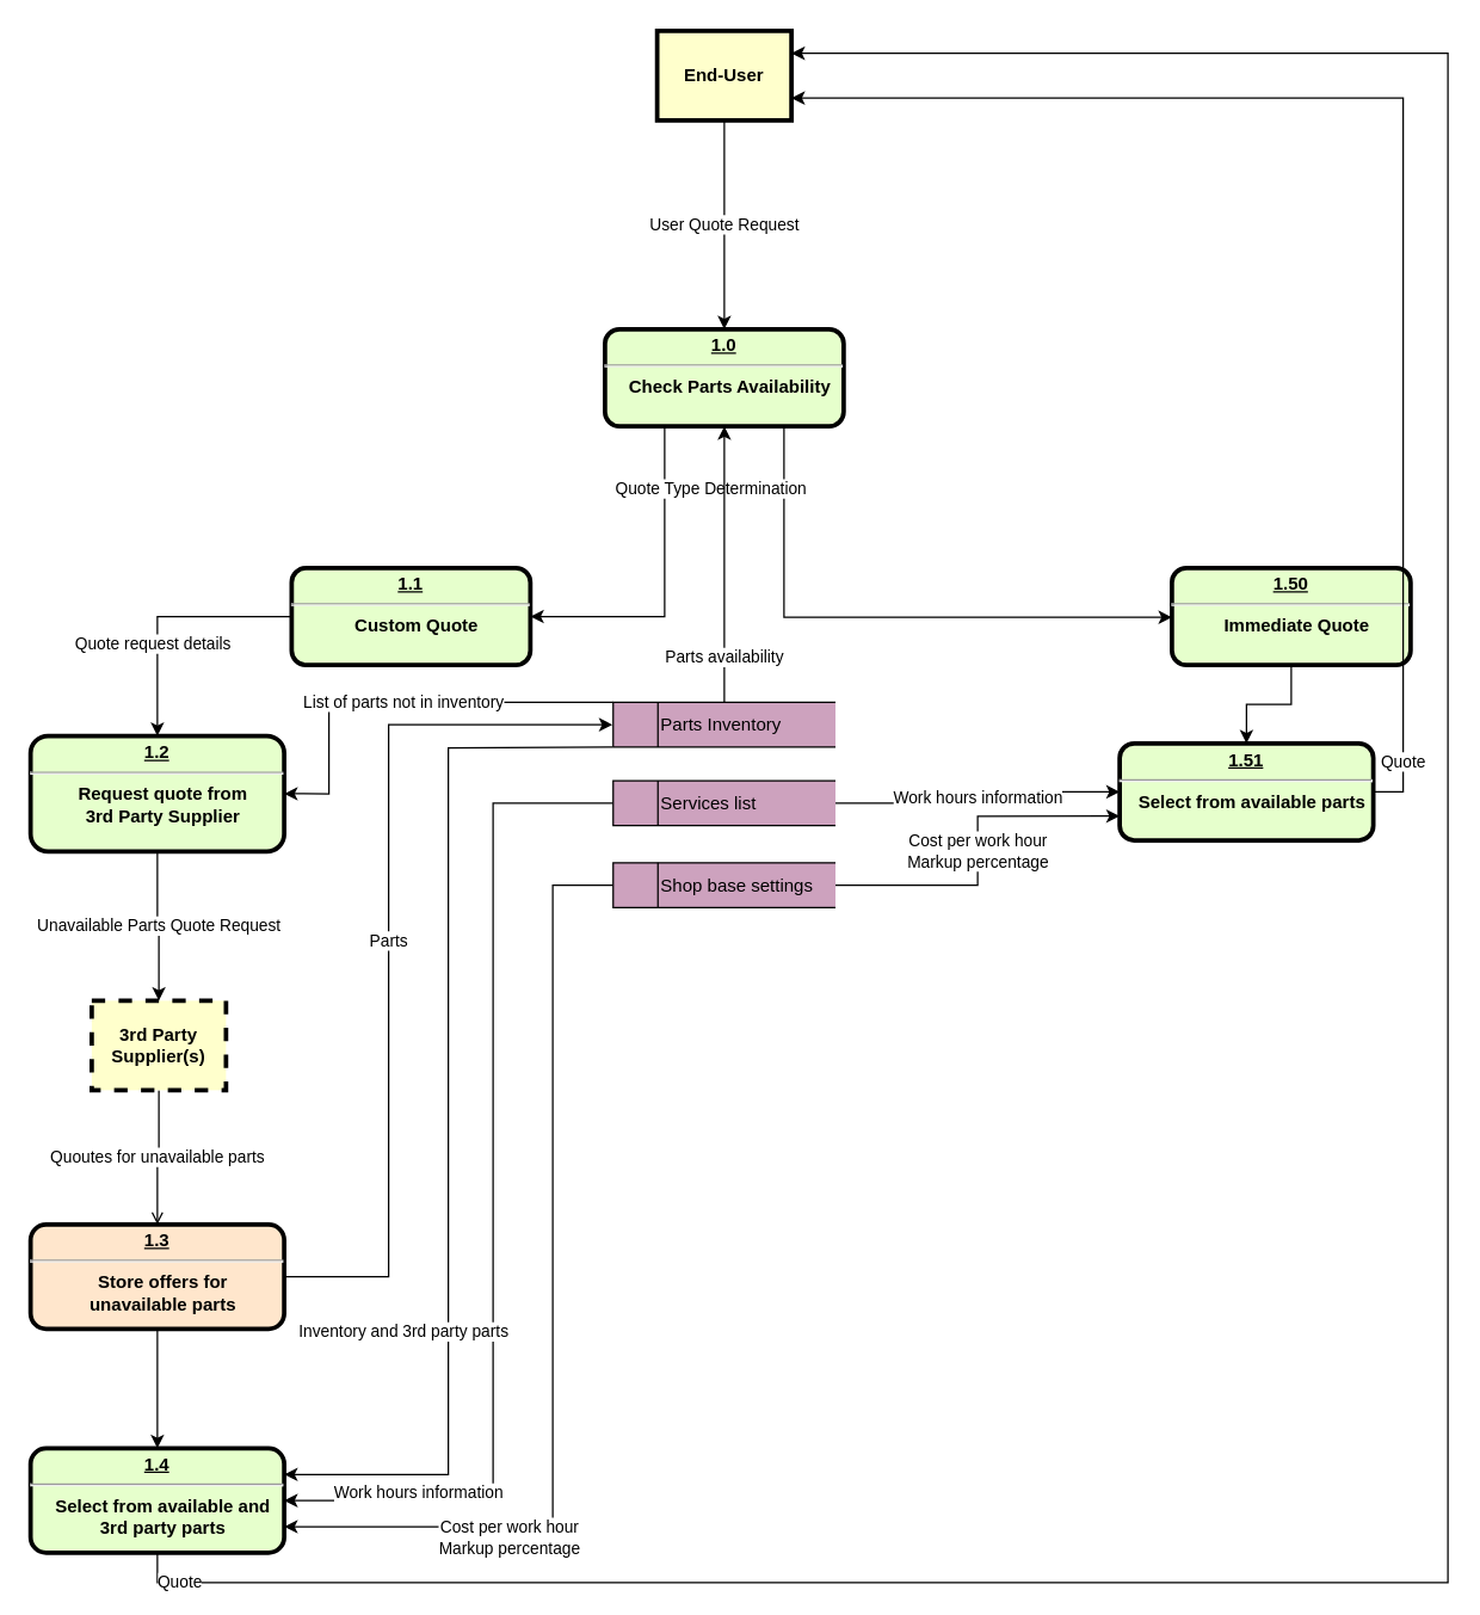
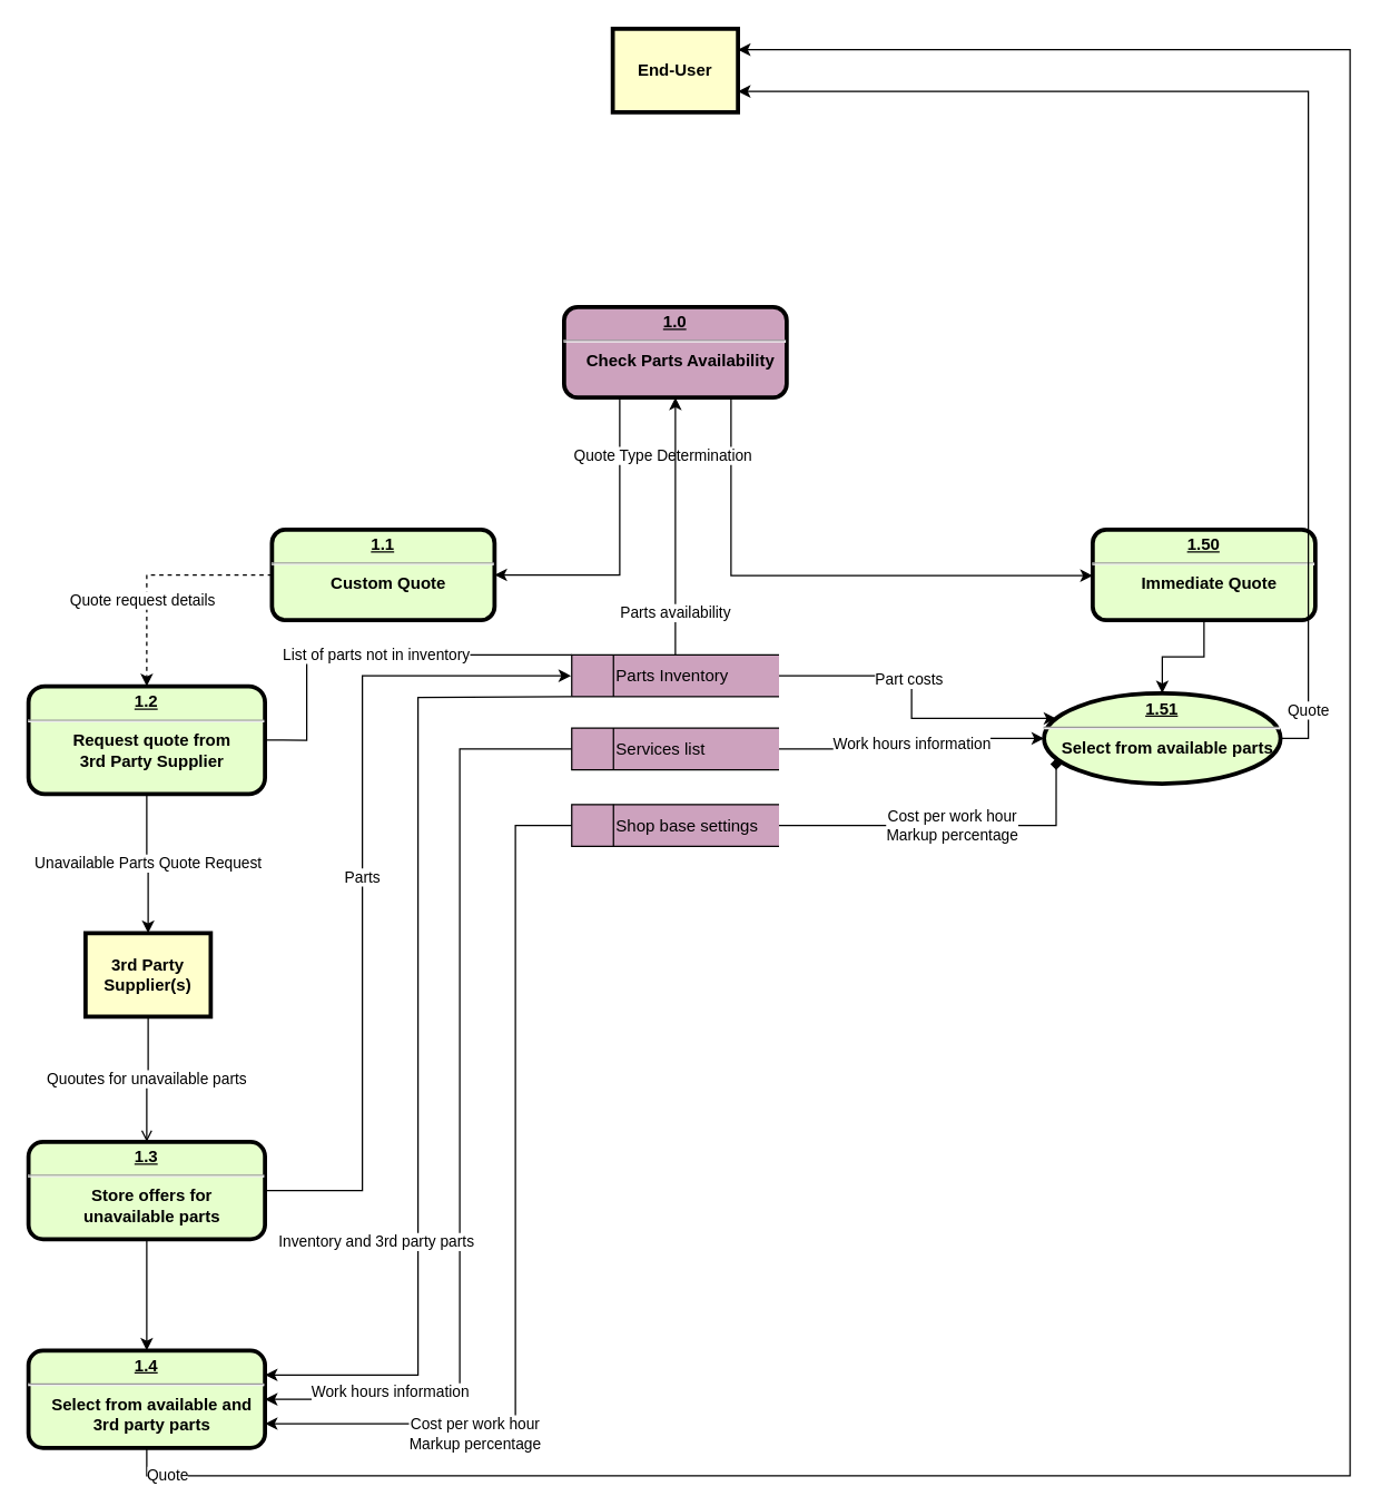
  <mxCell id="0" />
  <mxCell id="1" parent="0" />
- <mxCell id="2" value="User Quote Request" style="edgeStyle=orthogonalEdgeStyle;rounded=0;orthogonalLoop=1;jettySize=auto;html=1;entryX=0.5;entryY=0;entryDx=0;entryDy=0;" parent="1" source="3" target="8" edge="1"><mxGeometry relative="1" as="geometry" /></mxCell>
  <mxCell id="3" value="End-User" style="whiteSpace=wrap;align=center;verticalAlign=middle;fontStyle=1;strokeWidth=3;fillColor=#FFFFCC" parent="1" vertex="1"><mxGeometry x="440" y="20" width="90" height="60" as="geometry" /></mxCell>
  <mxCell id="4" value="Quoutes for unavailable parts" style="edgeStyle=orthogonalEdgeStyle;rounded=0;orthogonalLoop=1;jettySize=auto;html=1;entryX=0.5;entryY=0;entryDx=0;entryDy=0;endArrow=open;" parent="1" source="5" target="26" edge="1"><mxGeometry relative="1" as="geometry" /></mxCell>
- <mxCell id="5" value="3rd Party Supplier(s)" style="whiteSpace=wrap;align=center;verticalAlign=middle;fontStyle=1;strokeWidth=3;fillColor=#FFFFCC;dashed=1;" parent="1" vertex="1"><mxGeometry x="61" y="670" width="90" height="60" as="geometry" /></mxCell>
+ <mxCell id="5" value="3rd Party Supplier(s)" style="whiteSpace=wrap;align=center;verticalAlign=middle;fontStyle=1;strokeWidth=3;fillColor=#FFFFCC" parent="1" vertex="1"><mxGeometry x="61" y="670" width="90" height="60" as="geometry" /></mxCell>
  <mxCell id="6" style="edgeStyle=orthogonalEdgeStyle;rounded=0;orthogonalLoop=1;jettySize=auto;html=1;exitX=0.75;exitY=1;exitDx=0;exitDy=0;" parent="1" source="8" target="10" edge="1"><mxGeometry relative="1" as="geometry"><mxPoint x="530" y="290" as="sourcePoint" /><Array as="points"><mxPoint x="525" y="413" /></Array></mxGeometry></mxCell>
  <mxCell id="7" value="Quote Type Determination" style="edgeStyle=orthogonalEdgeStyle;rounded=0;orthogonalLoop=1;jettySize=auto;html=1;entryX=1;entryY=0.5;entryDx=0;entryDy=0;exitX=0.25;exitY=1;exitDx=0;exitDy=0;" parent="1" source="8" target="13" edge="1"><mxGeometry x="-0.618" y="31" relative="1" as="geometry"><mxPoint as="offset" /></mxGeometry></mxCell>
- <mxCell id="8" value="&lt;p style=&quot;margin: 0px; margin-top: 4px; text-align: center; text-decoration: underline;&quot;&gt;&lt;strong&gt;1.0&lt;/strong&gt;&lt;/p&gt;&lt;hr&gt;&lt;p style=&quot;margin: 0px; margin-left: 8px;&quot;&gt;Check Parts Availability&lt;/p&gt;" style="verticalAlign=middle;align=center;overflow=fill;fontSize=12;fontFamily=Helvetica;html=1;rounded=1;fontStyle=1;strokeWidth=3;fillColor=#E6FFCC" parent="1" vertex="1"><mxGeometry x="405" y="220" width="160" height="65" as="geometry" /></mxCell>
+ <mxCell id="8" value="&lt;p style=&quot;margin: 0px; margin-top: 4px; text-align: center; text-decoration: underline;&quot;&gt;&lt;strong&gt;1.0&lt;/strong&gt;&lt;/p&gt;&lt;hr&gt;&lt;p style=&quot;margin: 0px; margin-left: 8px;&quot;&gt;Check Parts Availability&lt;/p&gt;" style="verticalAlign=middle;align=center;overflow=fill;fontSize=12;fontFamily=Helvetica;html=1;rounded=1;fontStyle=1;strokeWidth=3;fillColor=#cda2be;" parent="1" vertex="1"><mxGeometry x="405" y="220" width="160" height="65" as="geometry" /></mxCell>
  <mxCell id="9" value="" style="edgeStyle=orthogonalEdgeStyle;rounded=0;orthogonalLoop=1;jettySize=auto;html=1;" parent="1" source="10" target="28" edge="1"><mxGeometry relative="1" as="geometry" /></mxCell>
  <mxCell id="10" value="&lt;p style=&quot;margin: 0px; margin-top: 4px; text-align: center; text-decoration: underline;&quot;&gt;&lt;strong&gt;1.50&lt;/strong&gt;&lt;/p&gt;&lt;hr&gt;&lt;p style=&quot;margin: 0px; margin-left: 8px;&quot;&gt;Immediate Quote&lt;/p&gt;" style="verticalAlign=middle;align=center;overflow=fill;fontSize=12;fontFamily=Helvetica;html=1;rounded=1;fontStyle=1;strokeWidth=3;fillColor=#E6FFCC" parent="1" vertex="1"><mxGeometry x="785" y="380" width="160" height="65" as="geometry" /></mxCell>
- <mxCell id="11" style="edgeStyle=orthogonalEdgeStyle;rounded=0;orthogonalLoop=1;jettySize=auto;html=1;entryX=0.5;entryY=0;entryDx=0;entryDy=0;" parent="1" source="13" target="24" edge="1"><mxGeometry relative="1" as="geometry" /></mxCell>
+ <mxCell id="11" style="edgeStyle=orthogonalEdgeStyle;rounded=0;orthogonalLoop=1;jettySize=auto;html=1;entryX=0.5;entryY=0;entryDx=0;entryDy=0;dashed=1;" parent="1" source="13" target="24" edge="1"><mxGeometry relative="1" as="geometry" /></mxCell>
  <mxCell id="12" value="Quote request details" style="edgeLabel;html=1;align=center;verticalAlign=middle;resizable=0;points=[];" parent="11" vertex="1" connectable="0"><mxGeometry x="0.268" y="-4" relative="1" as="geometry"><mxPoint as="offset" /></mxGeometry></mxCell>
  <mxCell id="13" value="&lt;p style=&quot;margin: 0px; margin-top: 4px; text-align: center; text-decoration: underline;&quot;&gt;&lt;strong&gt;1.1&lt;/strong&gt;&lt;/p&gt;&lt;hr&gt;&lt;p style=&quot;margin: 0px; margin-left: 8px;&quot;&gt;Custom Quote&lt;/p&gt;" style="verticalAlign=middle;align=center;overflow=fill;fontSize=12;fontFamily=Helvetica;html=1;rounded=1;fontStyle=1;strokeWidth=3;fillColor=#E6FFCC" parent="1" vertex="1"><mxGeometry x="195" y="380" width="160" height="65" as="geometry" /></mxCell>
+ <mxCell id="14" style="edgeStyle=orthogonalEdgeStyle;rounded=0;orthogonalLoop=1;jettySize=auto;html=1;exitX=1;exitY=0.5;exitDx=0;exitDy=0;entryX=0;entryY=0.25;entryDx=0;entryDy=0;" parent="1" source="19" target="28" edge="1"><mxGeometry relative="1" as="geometry"><mxPoint x="290" y="521.25" as="targetPoint" /></mxGeometry></mxCell>
+ <mxCell id="15" value="Part costs" style="edgeLabel;html=1;align=center;verticalAlign=middle;resizable=0;points=[];" parent="14" vertex="1" connectable="0"><mxGeometry x="-0.146" y="-2" relative="1" as="geometry"><mxPoint as="offset" /></mxGeometry></mxCell>
  <mxCell id="16" value="Parts availability" style="edgeStyle=orthogonalEdgeStyle;rounded=0;orthogonalLoop=1;jettySize=auto;html=1;exitX=0.5;exitY=0;exitDx=0;exitDy=0;entryX=0.5;entryY=1;entryDx=0;entryDy=0;" parent="1" source="19" target="8" edge="1"><mxGeometry x="-0.681" relative="1" as="geometry"><mxPoint as="offset" /></mxGeometry></mxCell>
- <mxCell id="17" value="List of parts not in inventory" style="edgeStyle=orthogonalEdgeStyle;rounded=0;orthogonalLoop=1;jettySize=auto;html=1;entryX=1;entryY=0.5;entryDx=0;entryDy=0;exitX=0;exitY=0;exitDx=0;exitDy=0;" parent="1" source="19" target="24" edge="1"><mxGeometry relative="1" as="geometry"><mxPoint x="410" y="480" as="sourcePoint" /><Array as="points"><mxPoint x="220" y="470" /><mxPoint x="220" y="531" /></Array></mxGeometry></mxCell>
+ <mxCell id="17" value="List of parts not in inventory" style="edgeStyle=orthogonalEdgeStyle;rounded=0;orthogonalLoop=1;jettySize=auto;html=1;entryX=1;entryY=0.5;entryDx=0;entryDy=0;exitX=0;exitY=0;exitDx=0;exitDy=0;endArrow=none;" parent="1" source="19" target="24" edge="1"><mxGeometry relative="1" as="geometry"><mxPoint x="410" y="480" as="sourcePoint" /><Array as="points"><mxPoint x="220" y="470" /><mxPoint x="220" y="531" /></Array></mxGeometry></mxCell>
  <mxCell id="18" value="Parts" style="edgeStyle=orthogonalEdgeStyle;rounded=0;orthogonalLoop=1;jettySize=auto;html=1;exitX=1;exitY=0.5;exitDx=0;exitDy=0;" parent="1" source="26" edge="1"><mxGeometry relative="1" as="geometry"><mxPoint x="410" y="485" as="targetPoint" /><Array as="points"><mxPoint x="260" y="855" /><mxPoint x="260" y="485" /></Array></mxGeometry></mxCell>
  <mxCell id="19" value="&lt;span style=&quot;white-space: pre;&quot;&gt;&#09;&lt;/span&gt;Parts Inventory" style="html=1;dashed=0;whitespace=wrap;shape=mxgraph.dfd.dataStoreID;align=left;spacingLeft=3;points=[[0,0],[0.5,0],[1,0],[0,0.5],[1,0.5],[0,1],[0.5,1],[1,1]];fillColor=#CDA2BE;" parent="1" vertex="1"><mxGeometry x="410.5" y="470" width="149" height="30" as="geometry" /></mxCell>
  <mxCell id="20" value="Work hours information" style="edgeStyle=orthogonalEdgeStyle;rounded=0;orthogonalLoop=1;jettySize=auto;html=1;exitX=1;exitY=0.5;exitDx=0;exitDy=0;entryX=0;entryY=0.5;entryDx=0;entryDy=0;" parent="1" source="22" target="28" edge="1"><mxGeometry relative="1" as="geometry"><mxPoint x="290" y="537.5" as="targetPoint" /></mxGeometry></mxCell>
  <mxCell id="21" value="Work hours information" style="edgeStyle=orthogonalEdgeStyle;rounded=0;orthogonalLoop=1;jettySize=auto;html=1;exitX=0;exitY=0.5;exitDx=0;exitDy=0;entryX=1;entryY=0.5;entryDx=0;entryDy=0;" parent="1" source="22" target="34" edge="1"><mxGeometry x="0.738" y="-5" relative="1" as="geometry"><Array as="points"><mxPoint x="330" y="538" /><mxPoint x="330" y="1005" /></Array><mxPoint as="offset" /></mxGeometry></mxCell>
  <mxCell id="22" value="&lt;span style=&quot;white-space: pre;&quot;&gt;&#09;&lt;/span&gt;Services list" style="html=1;dashed=0;whitespace=wrap;shape=mxgraph.dfd.dataStoreID;align=left;spacingLeft=3;points=[[0,0],[0.5,0],[1,0],[0,0.5],[1,0.5],[0,1],[0.5,1],[1,1]];fillColor=#CDA2BE;" parent="1" vertex="1"><mxGeometry x="410.5" y="522.5" width="149" height="30" as="geometry" /></mxCell>
  <mxCell id="23" value="Unavailable Parts Quote Request" style="edgeStyle=orthogonalEdgeStyle;rounded=0;orthogonalLoop=1;jettySize=auto;html=1;" parent="1" source="24" target="5" edge="1"><mxGeometry relative="1" as="geometry" /></mxCell>
  <mxCell id="24" value="&lt;p style=&quot;margin: 0px; margin-top: 4px; text-align: center; text-decoration: underline;&quot;&gt;&lt;strong&gt;1.2&lt;/strong&gt;&lt;/p&gt;&lt;hr&gt;&lt;p style=&quot;margin: 0px; margin-left: 8px;&quot;&gt;Request quote from&lt;br&gt;3rd Party Supplier&lt;/p&gt;" style="verticalAlign=middle;align=center;overflow=fill;fontSize=12;fontFamily=Helvetica;html=1;rounded=1;fontStyle=1;strokeWidth=3;fillColor=#E6FFCC" parent="1" vertex="1"><mxGeometry x="20" y="492.5" width="170" height="77.5" as="geometry" /></mxCell>
  <mxCell id="25" value="" style="edgeStyle=orthogonalEdgeStyle;rounded=0;orthogonalLoop=1;jettySize=auto;html=1;" parent="1" source="26" target="34" edge="1"><mxGeometry relative="1" as="geometry" /></mxCell>
- <mxCell id="26" value="&lt;p style=&quot;margin: 0px; margin-top: 4px; text-align: center; text-decoration: underline;&quot;&gt;&lt;strong&gt;1.3&lt;/strong&gt;&lt;/p&gt;&lt;hr&gt;&lt;p style=&quot;margin: 0px; margin-left: 8px;&quot;&gt;Store offers for&lt;br&gt;unavailable parts&lt;/p&gt;" style="verticalAlign=middle;align=center;overflow=fill;fontSize=12;fontFamily=Helvetica;html=1;rounded=1;fontStyle=1;strokeWidth=3;fillColor=#ffe6cc;" parent="1" vertex="1"><mxGeometry x="20" y="820" width="170" height="70" as="geometry" /></mxCell>
+ <mxCell id="26" value="&lt;p style=&quot;margin: 0px; margin-top: 4px; text-align: center; text-decoration: underline;&quot;&gt;&lt;strong&gt;1.3&lt;/strong&gt;&lt;/p&gt;&lt;hr&gt;&lt;p style=&quot;margin: 0px; margin-left: 8px;&quot;&gt;Store offers for&lt;br&gt;unavailable parts&lt;/p&gt;" style="verticalAlign=middle;align=center;overflow=fill;fontSize=12;fontFamily=Helvetica;html=1;rounded=1;fontStyle=1;strokeWidth=3;fillColor=#E6FFCC" parent="1" vertex="1"><mxGeometry x="20" y="820" width="170" height="70" as="geometry" /></mxCell>
  <mxCell id="27" value="Quote" style="edgeStyle=orthogonalEdgeStyle;rounded=0;orthogonalLoop=1;jettySize=auto;html=1;exitX=1;exitY=0.5;exitDx=0;exitDy=0;entryX=1;entryY=0.75;entryDx=0;entryDy=0;" parent="1" source="28" target="3" edge="1"><mxGeometry x="-0.911" relative="1" as="geometry"><mxPoint x="465" y="830" as="targetPoint" /><mxPoint as="offset" /></mxGeometry></mxCell>
- <mxCell id="28" value="&lt;p style=&quot;margin: 0px; margin-top: 4px; text-align: center; text-decoration: underline;&quot;&gt;&lt;strong&gt;1.51&lt;/strong&gt;&lt;/p&gt;&lt;hr&gt;&lt;p style=&quot;margin: 0px; margin-left: 8px;&quot;&gt;Select from available parts&lt;/p&gt;" style="verticalAlign=middle;align=center;overflow=fill;fontSize=12;fontFamily=Helvetica;html=1;rounded=1;fontStyle=1;strokeWidth=3;fillColor=#E6FFCC" parent="1" vertex="1"><mxGeometry x="750" y="497.5" width="170" height="65" as="geometry" /></mxCell>
- <mxCell id="29" value="Cost per work hour&lt;br&gt;Markup percentage" style="edgeStyle=orthogonalEdgeStyle;rounded=0;orthogonalLoop=1;jettySize=auto;html=1;exitX=1;exitY=0.5;exitDx=0;exitDy=0;entryX=0;entryY=0.75;entryDx=0;entryDy=0;" parent="1" source="32" target="28" edge="1"><mxGeometry relative="1" as="geometry"><mxPoint x="290" y="553.75" as="targetPoint" /></mxGeometry></mxCell>
+ <mxCell id="28" value="&lt;p style=&quot;margin: 0px; margin-top: 4px; text-align: center; text-decoration: underline;&quot;&gt;&lt;strong&gt;1.51&lt;/strong&gt;&lt;/p&gt;&lt;hr&gt;&lt;p style=&quot;margin: 0px; margin-left: 8px;&quot;&gt;Select from available parts&lt;/p&gt;" style="ellipse;verticalAlign=middle;align=center;overflow=fill;fontSize=12;fontFamily=Helvetica;html=1;fontStyle=1;strokeWidth=3;fillColor=#E6FFCC;" parent="1" vertex="1"><mxGeometry x="750" y="497.5" width="170" height="65" as="geometry" /></mxCell>
+ <mxCell id="29" value="Cost per work hour&lt;br&gt;Markup percentage" style="edgeStyle=orthogonalEdgeStyle;rounded=0;orthogonalLoop=1;jettySize=auto;html=1;exitX=1;exitY=0.5;exitDx=0;exitDy=0;entryX=0;entryY=0.75;entryDx=0;entryDy=0;endArrow=diamond;" parent="1" source="32" target="28" edge="1"><mxGeometry relative="1" as="geometry"><mxPoint x="290" y="553.75" as="targetPoint" /></mxGeometry></mxCell>
  <mxCell id="30" style="edgeStyle=orthogonalEdgeStyle;rounded=0;orthogonalLoop=1;jettySize=auto;html=1;exitX=0;exitY=0.5;exitDx=0;exitDy=0;entryX=1;entryY=0.75;entryDx=0;entryDy=0;" parent="1" source="32" target="34" edge="1"><mxGeometry relative="1" as="geometry"><Array as="points"><mxPoint x="370" y="593" /><mxPoint x="370" y="1023" /></Array></mxGeometry></mxCell>
  <mxCell id="31" value="Cost per work hour&lt;br&gt;Markup percentage" style="edgeLabel;html=1;align=center;verticalAlign=middle;resizable=0;points=[];" parent="30" vertex="1" connectable="0"><mxGeometry x="0.037" y="2" relative="1" as="geometry"><mxPoint x="-32" y="140" as="offset" /></mxGeometry></mxCell>
  <mxCell id="32" value="&lt;span style=&quot;white-space: pre;&quot;&gt;&#09;&lt;/span&gt;Shop base settings" style="html=1;dashed=0;whitespace=wrap;shape=mxgraph.dfd.dataStoreID;align=left;spacingLeft=3;points=[[0,0],[0.5,0],[1,0],[0,0.5],[1,0.5],[0,1],[0.5,1],[1,1]];fillColor=#CDA2BE;" parent="1" vertex="1"><mxGeometry x="410.5" y="577.5" width="149" height="30" as="geometry" /></mxCell>
  <mxCell id="33" value="Quote" style="edgeStyle=orthogonalEdgeStyle;rounded=0;orthogonalLoop=1;jettySize=auto;html=1;exitX=0.5;exitY=1;exitDx=0;exitDy=0;entryX=1;entryY=0.25;entryDx=0;entryDy=0;" parent="1" source="34" target="3" edge="1"><mxGeometry x="-0.97" relative="1" as="geometry"><mxPoint x="465" y="900" as="targetPoint" /><Array as="points"><mxPoint x="105" y="1060" /><mxPoint x="970" y="1060" /><mxPoint x="970" y="35" /></Array><mxPoint as="offset" /></mxGeometry></mxCell>
  <mxCell id="34" value="&lt;p style=&quot;margin: 0px; margin-top: 4px; text-align: center; text-decoration: underline;&quot;&gt;&lt;strong&gt;1.4&lt;/strong&gt;&lt;/p&gt;&lt;hr&gt;&lt;p style=&quot;margin: 0px; margin-left: 8px;&quot;&gt;Select from available and&lt;br&gt;3rd party parts&lt;/p&gt;" style="verticalAlign=middle;align=center;overflow=fill;fontSize=12;fontFamily=Helvetica;html=1;rounded=1;fontStyle=1;strokeWidth=3;fillColor=#E6FFCC" parent="1" vertex="1"><mxGeometry x="20" y="970" width="170" height="70" as="geometry" /></mxCell>
  <mxCell id="35" value="Inventory and 3rd party parts" style="endArrow=classic;html=1;rounded=0;edgeStyle=orthogonalEdgeStyle;entryX=1;entryY=0.25;entryDx=0;entryDy=0;" parent="1" target="34" edge="1"><mxGeometry x="0.42" y="-30" width="50" height="50" relative="1" as="geometry"><mxPoint x="410" y="500" as="sourcePoint" /><mxPoint x="340" y="670" as="targetPoint" /><mxPoint as="offset" /></mxGeometry></mxCell>
